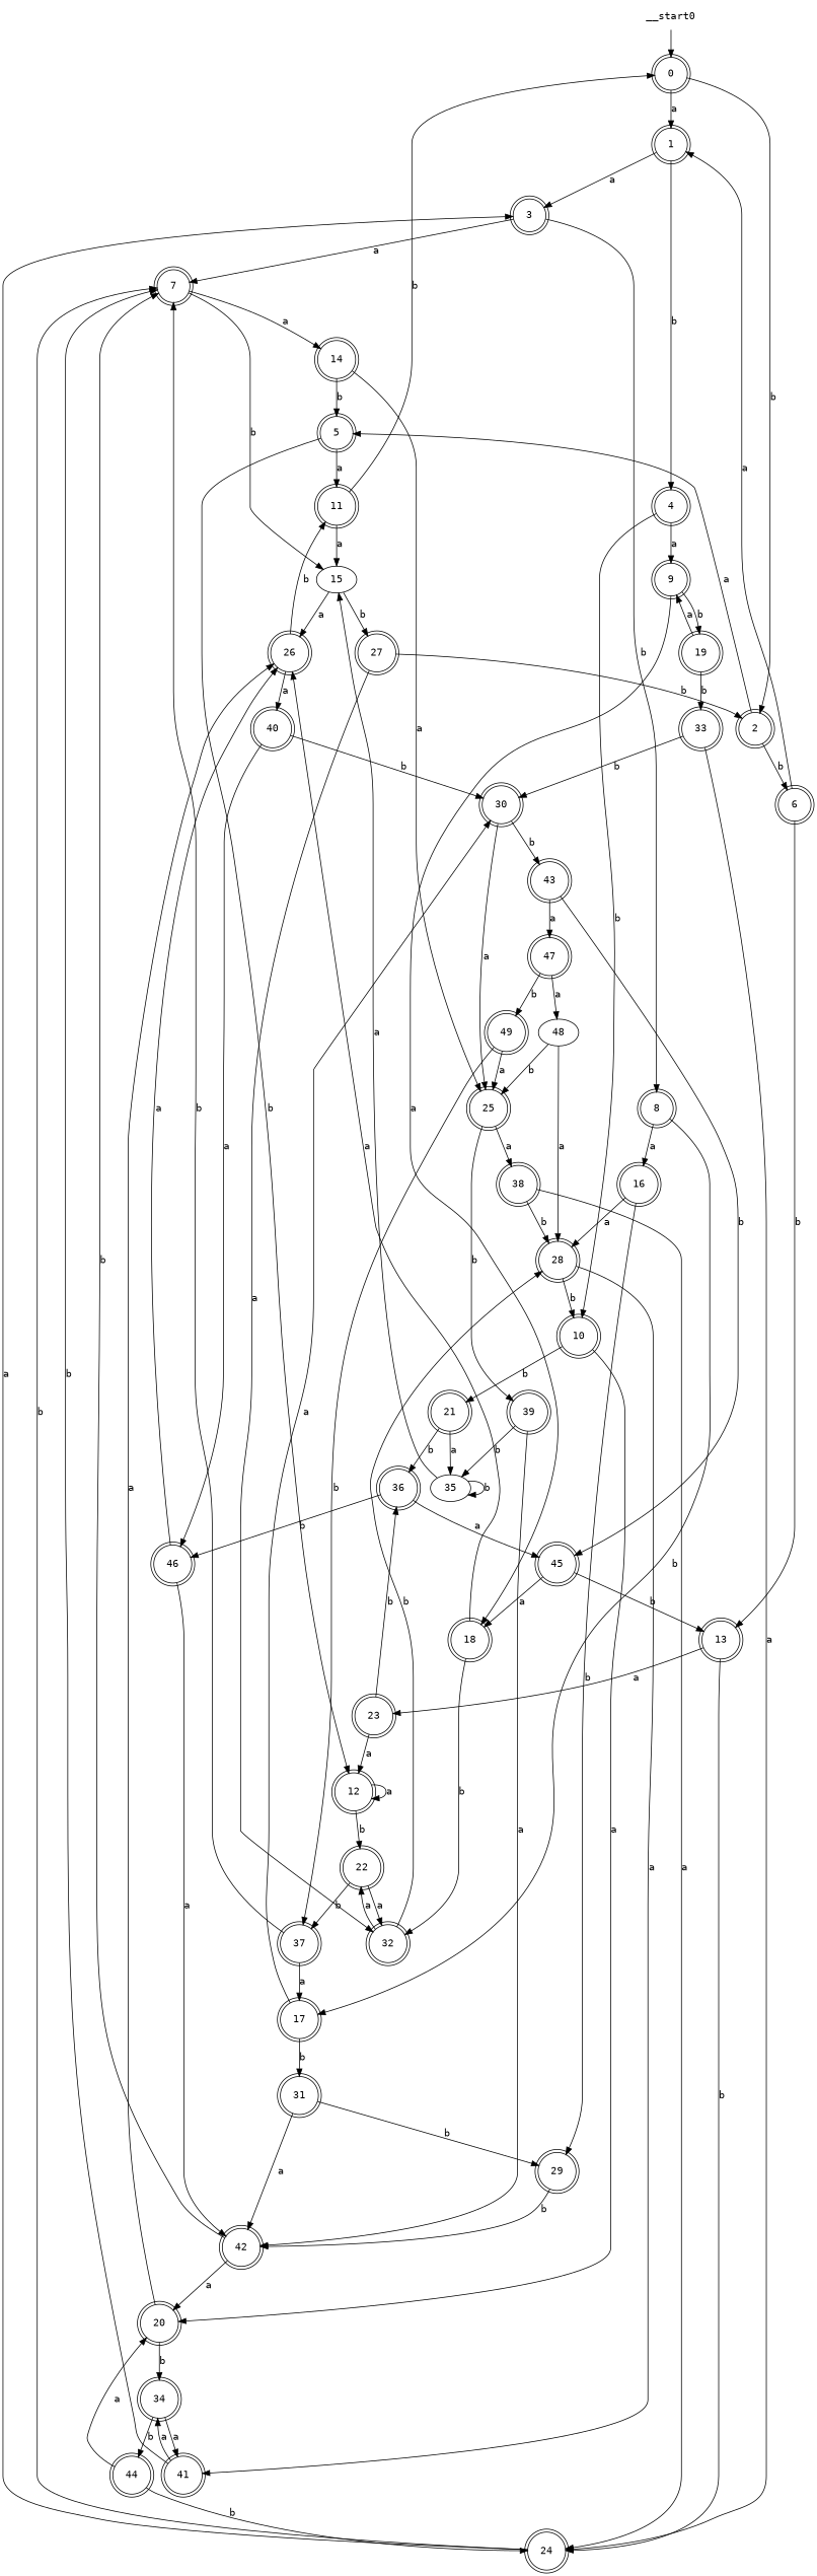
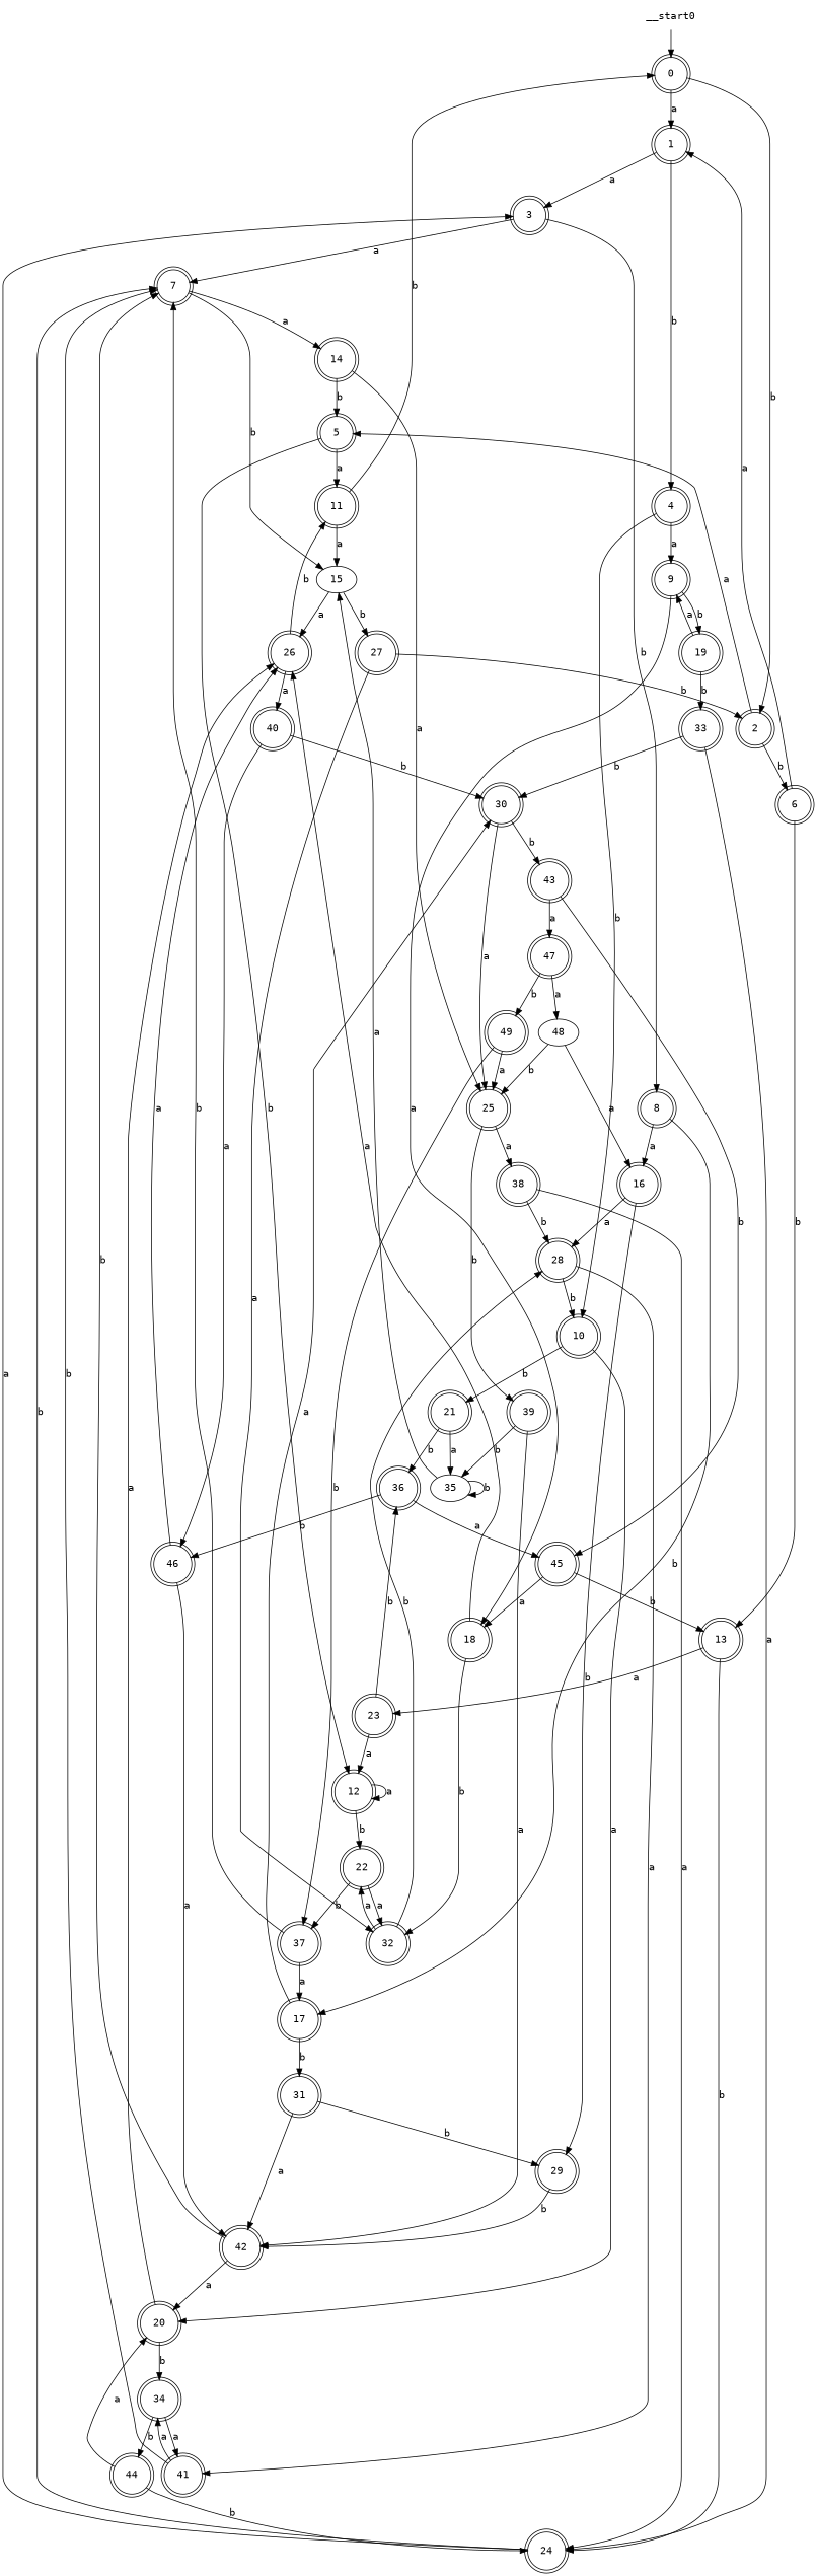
  digraph {
    fontname="DejaVu Sans Mono"
    node [fontname="DejaVu Sans Mono" shape=doublecircle]
    edge [fontname="DejaVu Sans Mono"]
    __start0 [shape=none]
    0
    1
    2
    3
    4
    5
    6
    7
    8
    9
    10
    11
    12
    13
    14
    15 [shape=""]
    16
    17
    18
    19
    20
    21
    22
    23
    24
    25
    26
    27
    28
    29
    30
    31
    32
    33
    34
    35 [shape=""]
    36
    37
    38
    39
    40
    41
    42
    43
    44
    45
    46
    47
    48 [shape=""]
    49
    __start0 -> 0
    0 -> 1 [label=a]
    0 -> 2 [label=b]
    1 -> 3 [label=a]
    1 -> 4 [label=b]
    2 -> 5 [label=a]
    2 -> 6 [label=b]
    3 -> 7 [label=a]
    3 -> 8 [label=b]
    4 -> 9 [label=a]
    4 -> 10 [label=b]
    5 -> 11 [label=a]
    5 -> 12 [label=b]
    6 -> 1 [label=a]
    6 -> 13 [label=b]
    7 -> 14 [label=a]
    7 -> 15 [label=b]
    8 -> 16 [label=a]
    8 -> 17 [label=b]
    9 -> 18 [label=a]
    9 -> 19 [label=b]
    10 -> 20 [label=a]
    10 -> 21 [label=b]
    11 -> 0 [label=b]
    11 -> 15 [label=a]
    12 -> 12 [label=a]
    12 -> 22 [label=b]
    13 -> 23 [label=a]
    13 -> 24 [label=b]
    14 -> 5 [label=b]
    14 -> 25 [label=a]
    15 -> 26 [label=a]
    15 -> 27 [label=b]
    16 -> 28 [label=a]
    16 -> 29 [label=b]
    17 -> 30 [label=a]
    17 -> 31 [label=b]
    18 -> 26 [label=a]
    18 -> 32 [label=b]
    19 -> 9 [label=a]
    19 -> 33 [label=b]
    20 -> 26 [label=a]
    20 -> 34 [label=b]
    21 -> 35 [label=a]
    21 -> 36 [label=b]
    22 -> 32 [label=a]
    22 -> 37 [label=b]
    23 -> 12 [label=a]
    23 -> 36 [label=b]
    24 -> 3 [label=a]
    24 -> 7 [label=b]
    25 -> 38 [label=a]
    25 -> 39 [label=b]
    26 -> 11 [label=b]
    26 -> 40 [label=a]
    27 -> 2 [label=b]
    27 -> 32 [label=a]
    28 -> 10 [label=b]
    28 -> 41 [label=a]
    29 -> 42 [label=b]
    30 -> 25 [label=a]
    30 -> 43 [label=b]
    31 -> 29 [label=b]
    31 -> 42 [label=a]
    32 -> 22 [label=a]
    32 -> 28 [label=b]
    33 -> 24 [label=a]
    33 -> 30 [label=b]
    34 -> 41 [label=a]
    34 -> 44 [label=b]
    35 -> 15 [label=a]
    35 -> 35 [label=b]
    36 -> 45 [label=a]
    36 -> 46 [label=b]
    37 -> 7 [label=b]
    37 -> 17 [label=a]
    38 -> 24 [label=a]
    38 -> 28 [label=b]
    39 -> 35 [label=b]
    39 -> 42 [label=a]
    40 -> 30 [label=b]
    40 -> 46 [label=a]
    41 -> 7 [label=b]
    41 -> 34 [label=a]
    42 -> 7 [label=b]
    42 -> 20 [label=a]
    43 -> 45 [label=b]
    43 -> 47 [label=a]
    44 -> 20 [label=a]
    44 -> 24 [label=b]
    45 -> 13 [label=b]
    45 -> 18 [label=a]
    46 -> 26 [label=a]
    46 -> 42 [label=a]
    47 -> 48 [label=a]
    47 -> 49 [label=b]
    48 -> 25 [label=b]
-   48 -> 28 [label=a]
+   48 -> 16 [label=a]
    49 -> 25 [label=a]
    49 -> 37 [label=b]
  }
